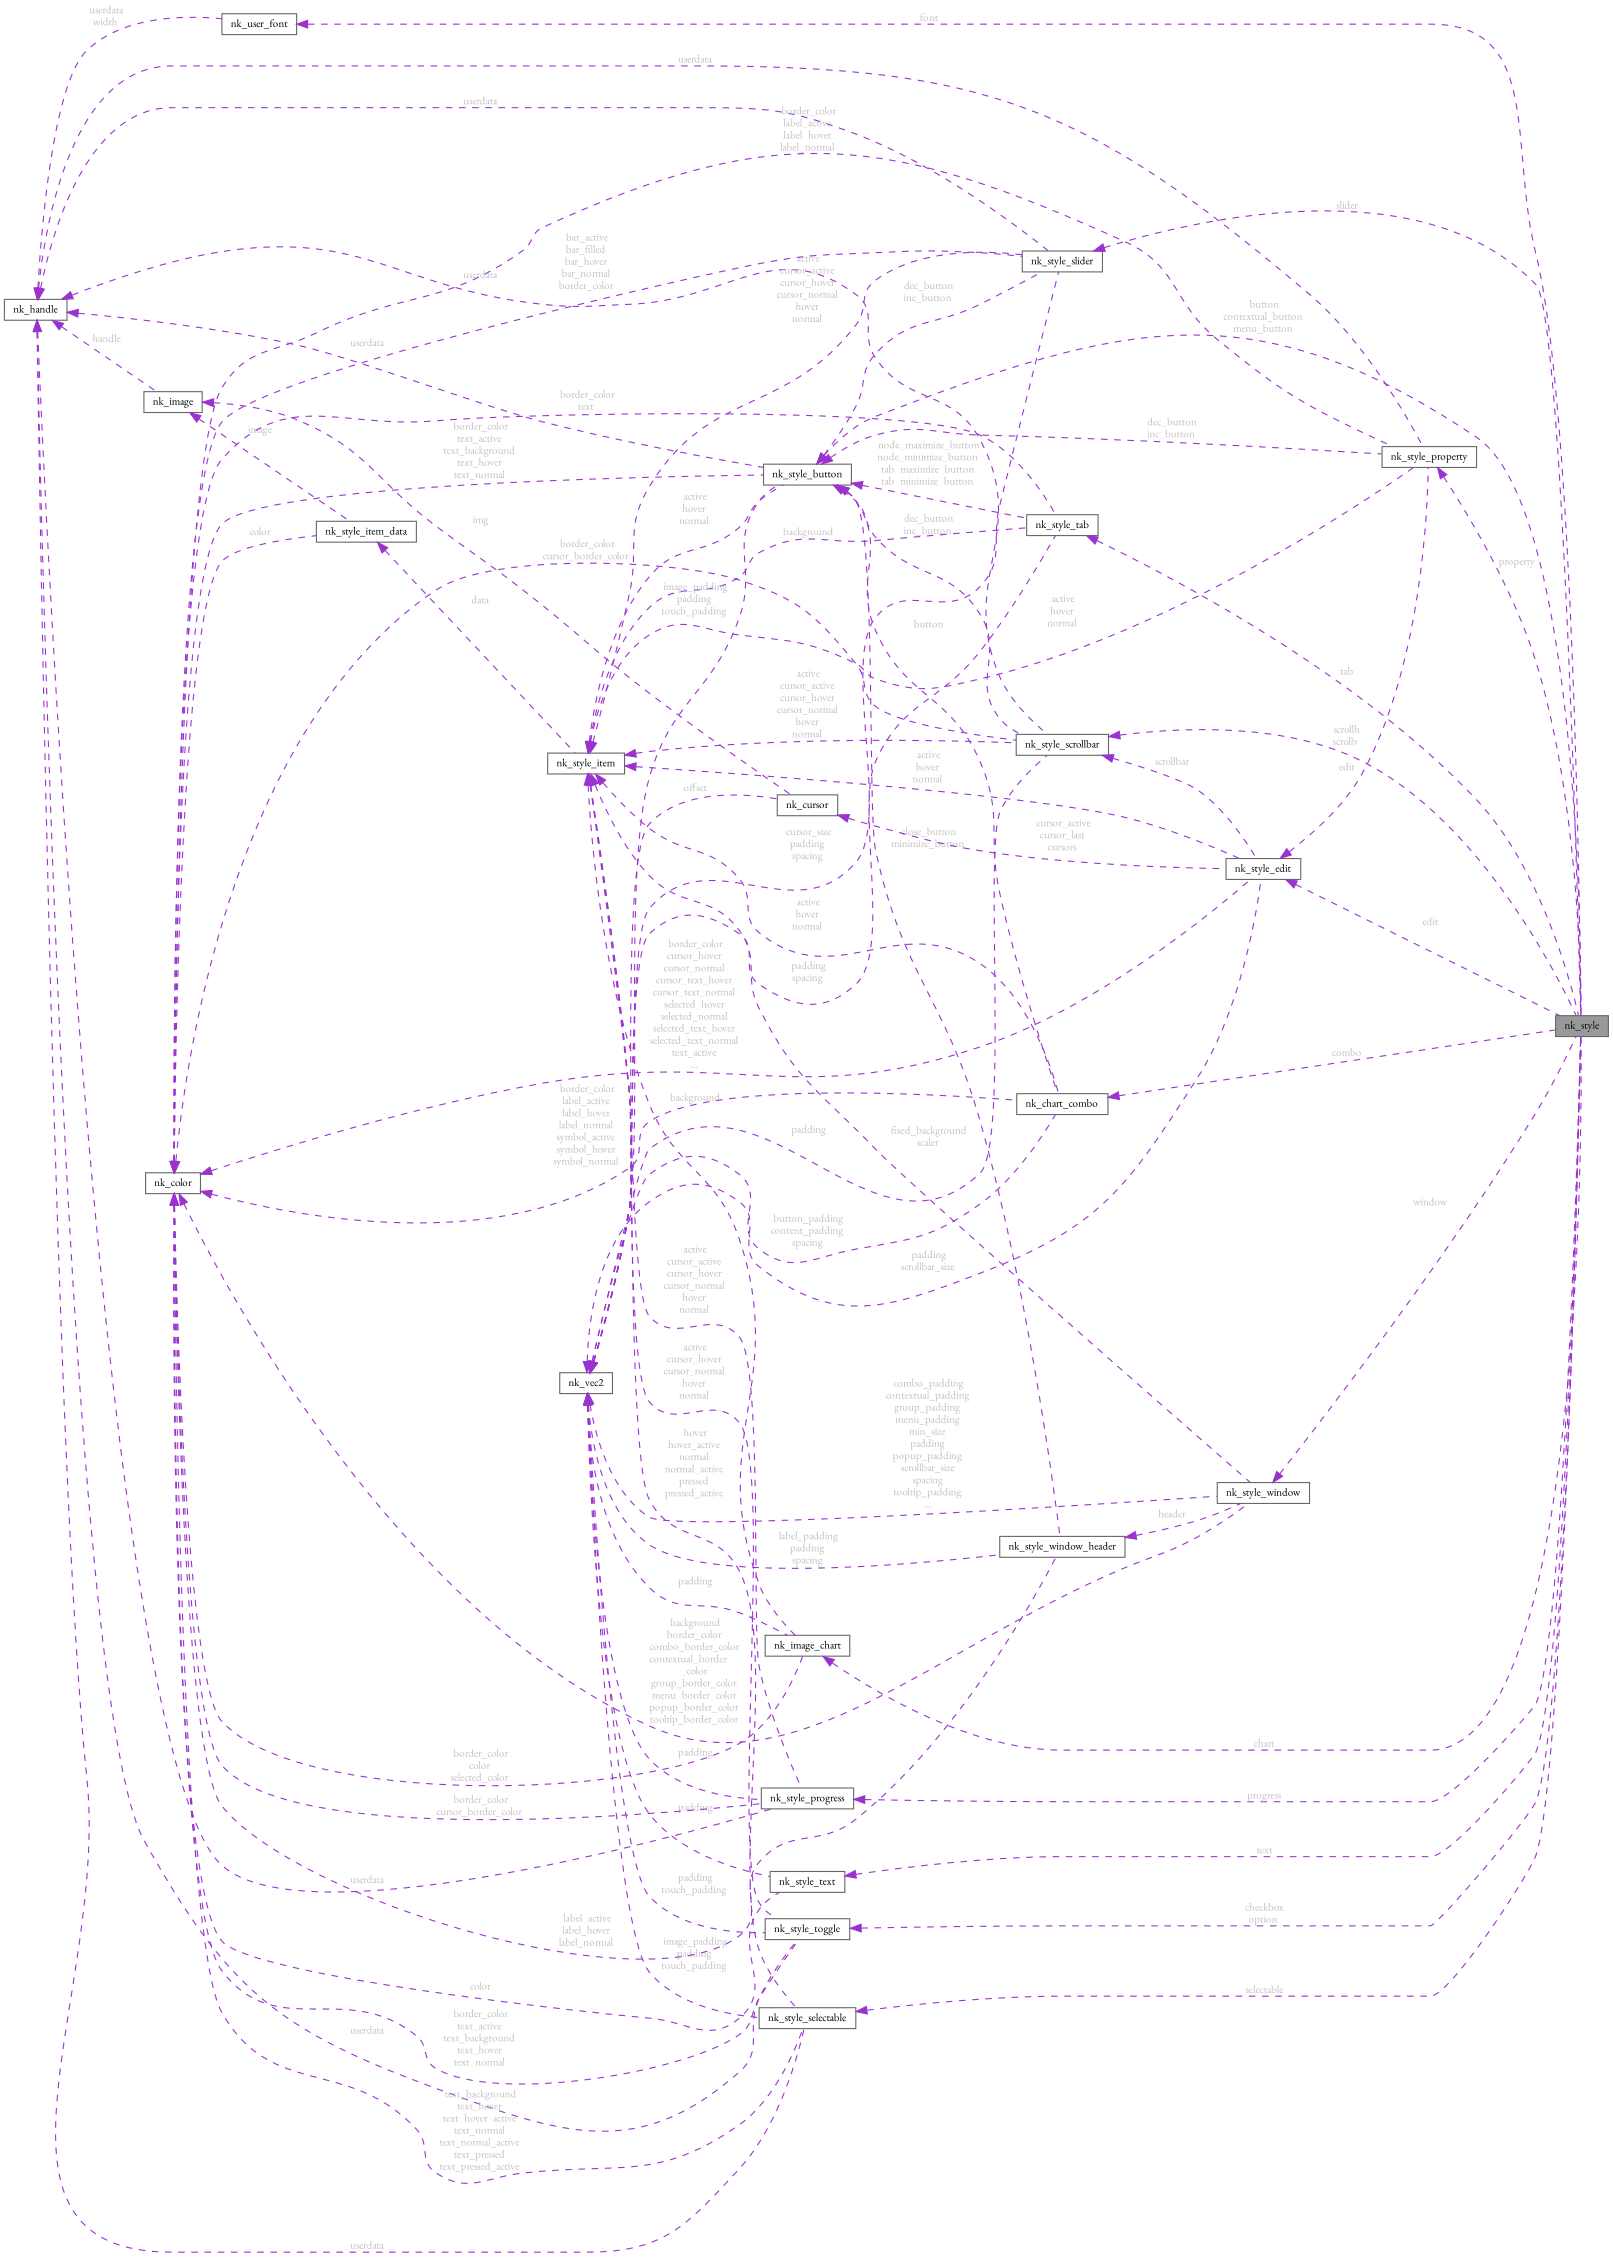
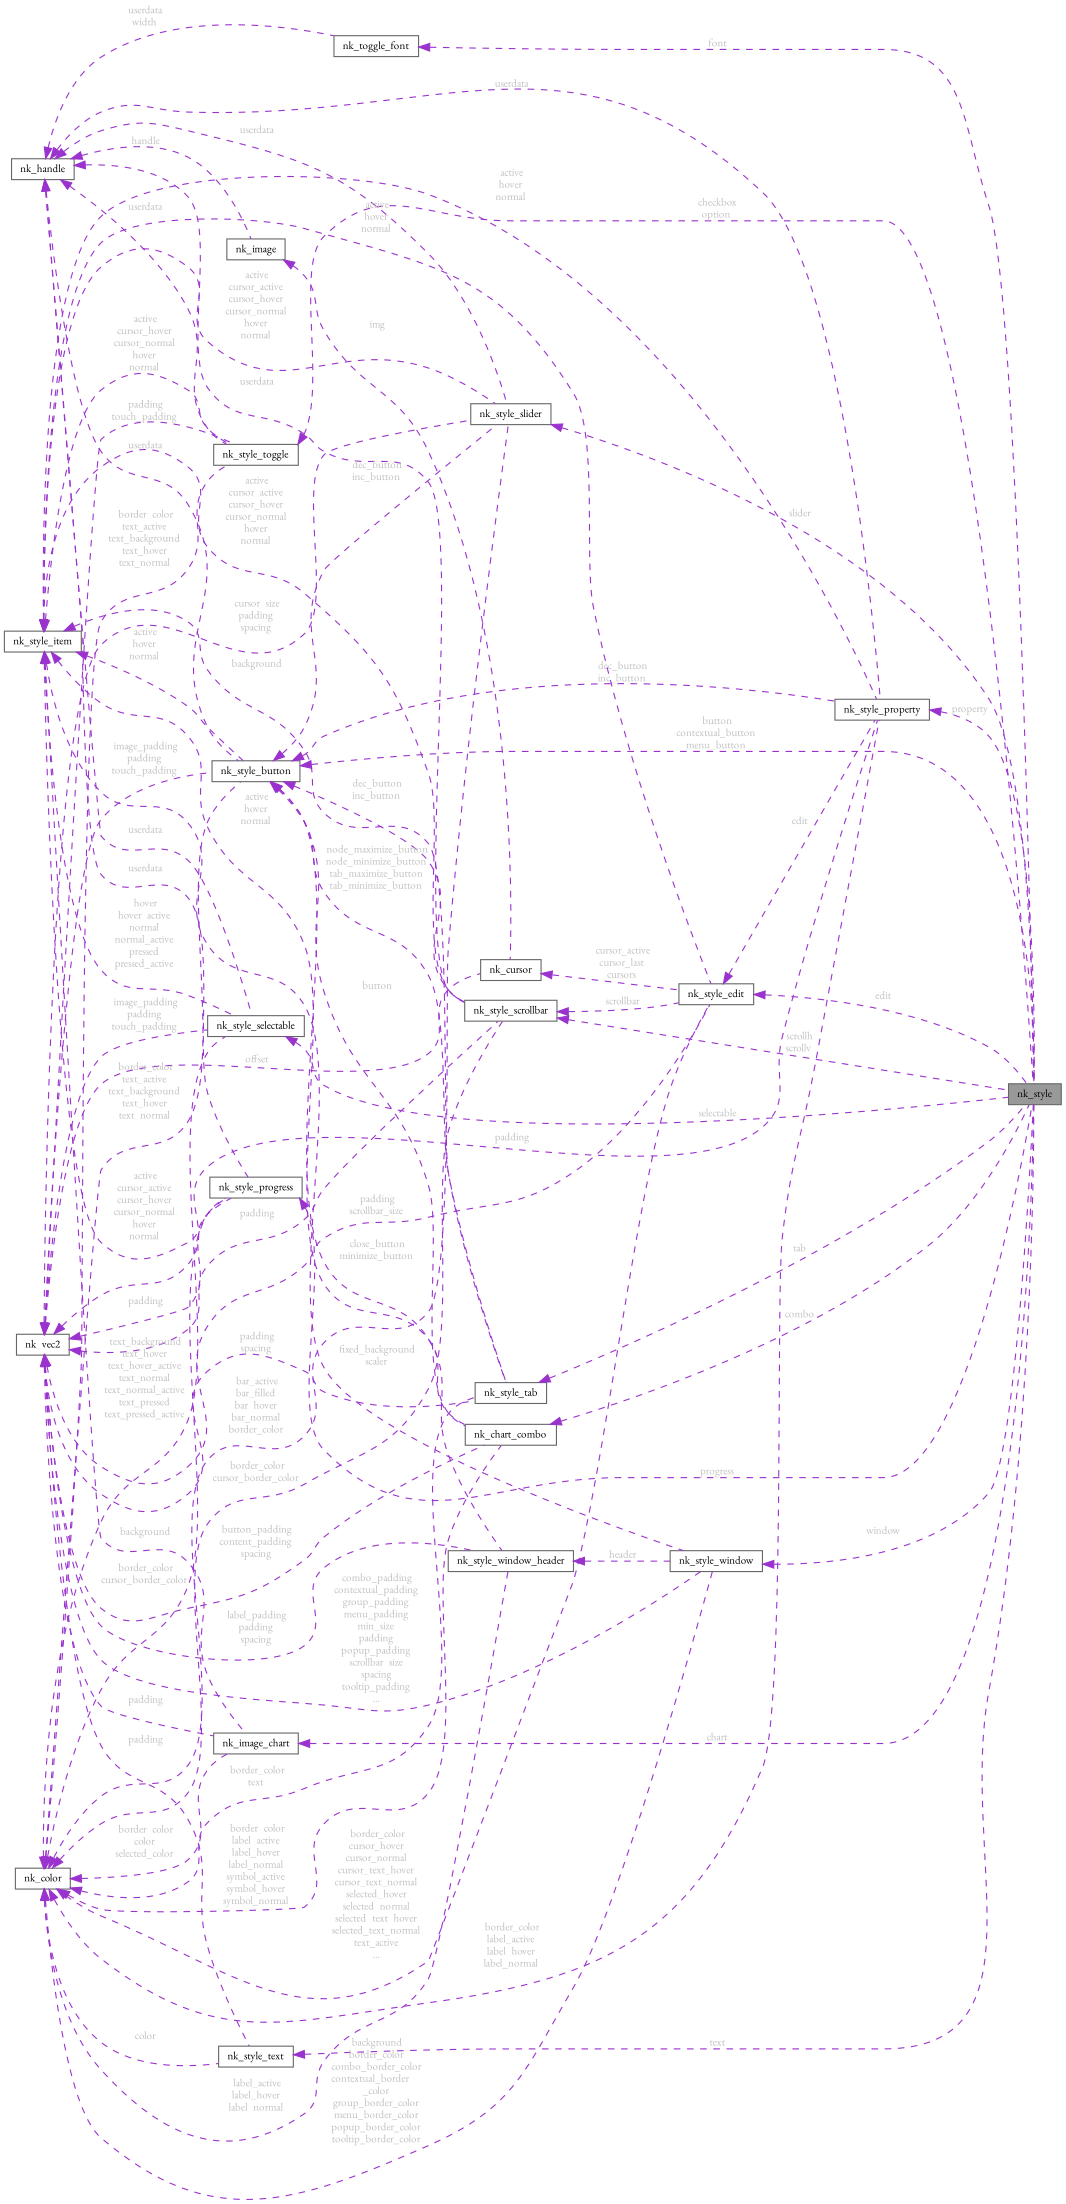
  digraph {
    fontname="EB Garamond"
    rankdir=LR
    node [color=gray40 fillcolor=white fontname="EB Garamond" fontsize=10 shape=box style=filled]
    edge [color=darkorchid3 dir=back fontcolor=grey fontname="EB Garamond" fontsize=10 labelfontname=Helvetica labelfontsize=10 style=dashed]
    n1 [fillcolor=grey60 fontcolor=black height=0.2 label=nk_style width=0.4]
-   n2 [height=0.2 label=nk_user_font width=0.4]
+   n2 [height=0.2 label=nk_toggle_font width=0.4]
    n3 [height=0.2 label=nk_handle width=0.4]
    n4 [height=0.2 label=nk_image width=0.4]
    n5 [height=0.2 label=nk_style_button width=0.4]
    n6 [height=0.2 label=nk_style_toggle width=0.4]
    n7 [height=0.2 label=nk_style_selectable width=0.4]
    n8 [height=0.2 label=nk_style_slider width=0.4]
    n9 [height=0.2 label=nk_style_progress width=0.4]
    n10 [height=0.2 label=nk_style_property width=0.4]
    n11 [height=0.2 label=nk_style_scrollbar width=0.4]
    n12 [height=0.2 label=nk_cursor width=0.4]
-   n13 [height=0.2 label=nk_style_item_data width=0.4]
    n14 [height=0.2 label=nk_style_tab width=0.4]
    n15 [height=0.2 label=nk_chart_combo width=0.4]
    n16 [height=0.2 label=nk_style_window_header width=0.4]
    n17 [height=0.2 label=nk_style_edit width=0.4]
    n18 [height=0.2 label=nk_style_item width=0.4]
    n19 [height=0.2 label=nk_vec2 width=0.4]
    n20 [height=0.2 label=nk_style_text width=0.4]
    n21 [height=0.2 label=nk_image_chart width=0.4]
    n22 [height=0.2 label=nk_style_window width=0.4]
    n23 [height=0.2 label=nk_color width=0.4]
    n2 -> n1 [label=" font"]
    n3 -> n2 [label=" userdata\nwidth"]
    n3 -> n4 [label=" handle"]
    n3 -> n5 [label=" userdata"]
    n3 -> n6 [label=" userdata"]
    n3 -> n7 [label=" userdata"]
    n3 -> n8 [label=" userdata"]
    n3 -> n9 [label=" userdata"]
    n3 -> n10 [label=" userdata"]
    n3 -> n11 [label=" userdata"]
    n4 -> n12 [label=" img"]
-   n4 -> n13 [label=" image"]
    n5 -> n1 [label=" button\ncontextual_button\nmenu_button"]
    n5 -> n8 [label=" dec_button\ninc_button"]
    n5 -> n10 [label=" dec_button\ninc_button"]
    n5 -> n11 [label=" dec_button\ninc_button"]
    n5 -> n14 [label=" node_maximize_button\nnode_minimize_button\ntab_maximize_button\ntab_minimize_button"]
    n5 -> n15 [label=" button"]
    n5 -> n16 [label=" close_button\nminimize_button"]
    n6 -> n1 [label=" checkbox\noption"]
    n7 -> n1 [label=" selectable"]
    n8 -> n1 [label=" slider"]
    n9 -> n1 [label=" progress"]
    n10 -> n1 [label=" property"]
    n11 -> n1 [label=" scrollh\nscrollv"]
    n11 -> n17 [label=" scrollbar"]
    n12 -> n17 [label=" cursor_active\ncursor_last\ncursors"]
-   n13 -> n18 [label=" data"]
    n14 -> n1 [label=" tab"]
    n15 -> n1 [label=" combo"]
    n16 -> n22 [label=" header"]
    n17 -> n1 [label=" edit"]
    n17 -> n10 [label=" edit"]
    n18 -> n5 [label=" active\nhover\nnormal"]
    n18 -> n6 [label=" active\ncursor_hover\ncursor_normal\nhover\nnormal"]
    n18 -> n7 [label=" hover\nhover_active\nnormal\nnormal_active\npressed\npressed_active"]
    n18 -> n8 [label=" active\ncursor_active\ncursor_hover\ncursor_normal\nhover\nnormal"]
    n18 -> n9 [label=" active\ncursor_active\ncursor_hover\ncursor_normal\nhover\nnormal"]
    n18 -> n10 [label=" active\nhover\nnormal"]
    n18 -> n11 [label=" active\ncursor_active\ncursor_hover\ncursor_normal\nhover\nnormal"]
    n18 -> n14 [label=" background"]
    n18 -> n15 [label=" active\nhover\nnormal"]
    n18 -> n17 [label=" active\nhover\nnormal"]
    n18 -> n21 [label=" background"]
    n18 -> n22 [label=" fixed_background\nscaler"]
    n19 -> n5 [label=" image_padding\npadding\ntouch_padding"]
    n19 -> n6 [label=" padding\ntouch_padding"]
    n19 -> n7 [label=" image_padding\npadding\ntouch_padding"]
    n19 -> n8 [label=" cursor_size\npadding\nspacing"]
    n19 -> n9 [label=" padding"]
+   n19 -> n10 [label=" padding"]
    n19 -> n11 [label=" padding"]
    n19 -> n12 [label=" offset"]
    n19 -> n14 [label=" padding\nspacing"]
    n19 -> n15 [label=" button_padding\ncontent_padding\nspacing"]
    n19 -> n16 [label=" label_padding\npadding\nspacing"]
    n19 -> n17 [label=" padding\nscrollbar_size"]
    n19 -> n20 [label=" padding"]
    n19 -> n21 [label=" padding"]
    n19 -> n22 [label=" combo_padding\ncontextual_padding\ngroup_padding\nmenu_padding\nmin_size\npadding\npopup_padding\nscrollbar_size\nspacing\ntooltip_padding\n..."]
    n20 -> n1 [label=" text"]
    n21 -> n1 [label=" chart"]
    n22 -> n1 [label=" window"]
    n23 -> n5 [label=" border_color\ntext_active\ntext_background\ntext_hover\ntext_normal"]
    n23 -> n6 [label=" border_color\ntext_active\ntext_background\ntext_hover\ntext_normal"]
    n23 -> n7 [label=" text_background\ntext_hover\ntext_hover_active\ntext_normal\ntext_normal_active\ntext_pressed\ntext_pressed_active"]
    n23 -> n8 [label=" bar_active\nbar_filled\nbar_hover\nbar_normal\nborder_color"]
    n23 -> n9 [label=" border_color\ncursor_border_color"]
    n23 -> n10 [label=" border_color\nlabel_active\nlabel_hover\nlabel_normal"]
    n23 -> n11 [label=" border_color\ncursor_border_color"]
-   n23 -> n13 [label=" color"]
    n23 -> n14 [label=" border_color\ntext"]
    n23 -> n15 [label=" border_color\nlabel_active\nlabel_hover\nlabel_normal\nsymbol_active\nsymbol_hover\nsymbol_normal"]
    n23 -> n16 [label=" label_active\nlabel_hover\nlabel_normal"]
    n23 -> n17 [label=" border_color\ncursor_hover\ncursor_normal\ncursor_text_hover\ncursor_text_normal\nselected_hover\nselected_normal\nselected_text_hover\nselected_text_normal\ntext_active\n..."]
    n23 -> n20 [label=" color"]
    n23 -> n21 [label=" border_color\ncolor\nselected_color"]
    n23 -> n22 [label=" background\nborder_color\ncombo_border_color\ncontextual_border\l_color\ngroup_border_color\nmenu_border_color\npopup_border_color\ntooltip_border_color"]
  }
